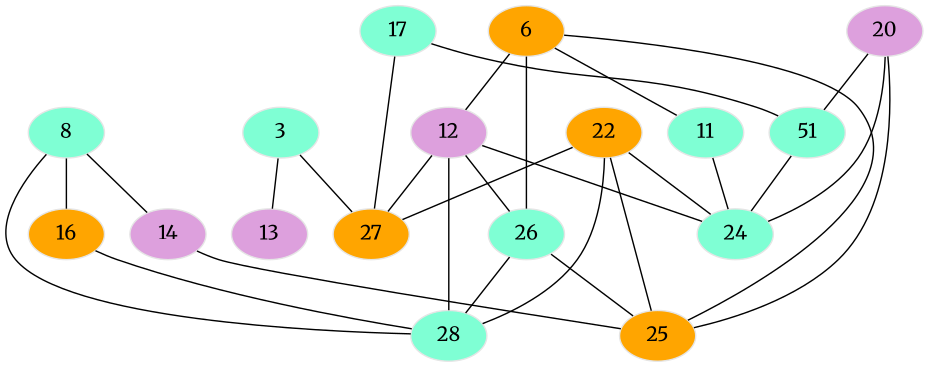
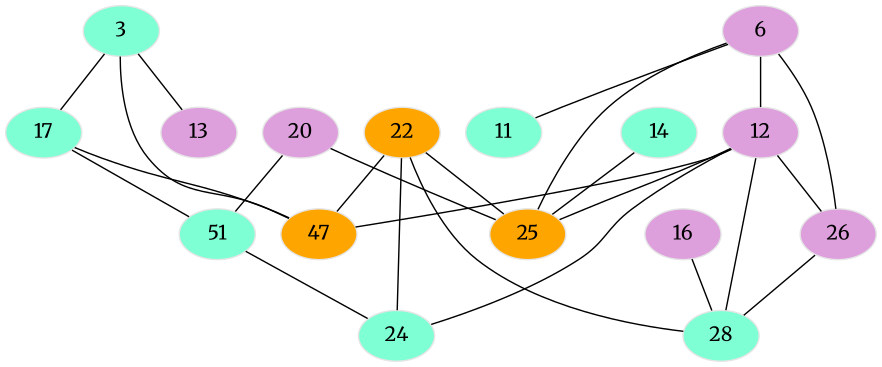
  graph {
    fontname=Merriweather
    node [color=gray90 fillcolor=aquamarine fontname=Merriweather style=filled]
    edge [fontname=Merriweather weight=1.0]
    13 [fillcolor=plum]
    3
    17
-   27 [fillcolor=orange]
+   27 [fillcolor=orange label=47]
    12 [fillcolor=plum]
    25 [fillcolor=orange]
-   26
+   26 [fillcolor=plum]
    28
    24
    n10 [label=51]
-   6 [fillcolor=orange]
+   6 [fillcolor=plum]
    11
-   8
-   14 [fillcolor=plum]
-   16 [fillcolor=orange]
+   14
+   16 [fillcolor=plum]
    22 [fillcolor=orange]
    20 [fillcolor=plum]
    3 -- 13
+   3 -- 17
    3 -- 27
    17 -- 27
    17 -- n10
    12 -- 27
-   26 -- 25
+   12 -- 25
    12 -- 26
    12 -- 28
    12 -- 24
    26 -- 28
    n10 -- 24
    6 -- 12
    6 -- 25
    6 -- 26 [weight=2.0]
    6 -- 11
-   11 -- 24
-   8 -- 28
-   8 -- 14
-   8 -- 16
    14 -- 25
    16 -- 28
    22 -- 27
    22 -- 25
    22 -- 28
    22 -- 24
    20 -- 25
-   20 -- 24
    20 -- n10
  }
